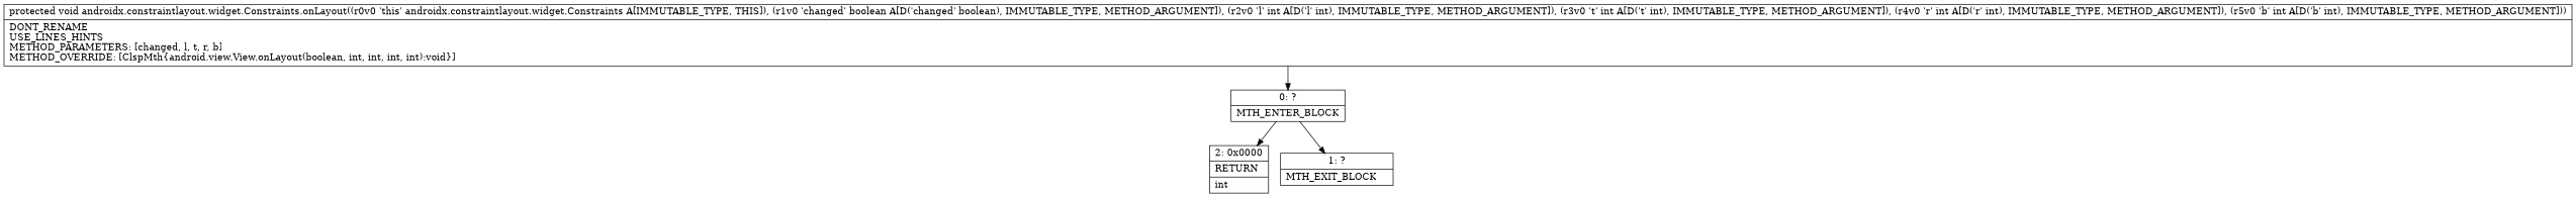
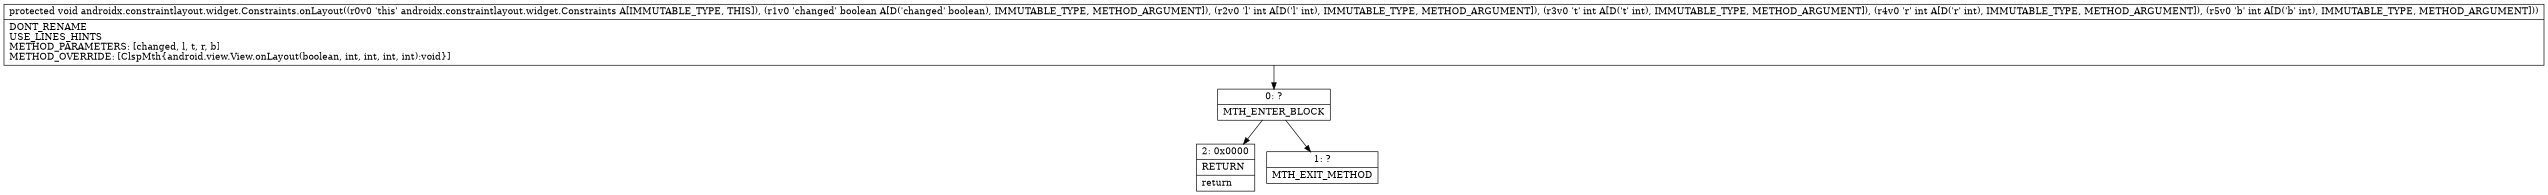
  digraph {
    node [shape=record]
    n1 [label="{0\:\ ?|MTH_ENTER_BLOCK\l}"]
-   n2 [label="{2\:\ 0x0000|RETURN\l|int\l}"]
-   n3 [label="{1\:\ ?|MTH_EXIT_BLOCK\l}"]
+   n2 [label="{2\:\ 0x0000|RETURN\l|return\l}"]
+   n3 [label="{1\:\ ?|MTH_EXIT_METHOD\l}"]
    n4 [label="{protected void androidx.constraintlayout.widget.Constraints.onLayout((r0v0 'this' androidx.constraintlayout.widget.Constraints A[IMMUTABLE_TYPE, THIS]), (r1v0 'changed' boolean A[D('changed' boolean), IMMUTABLE_TYPE, METHOD_ARGUMENT]), (r2v0 'l' int A[D('l' int), IMMUTABLE_TYPE, METHOD_ARGUMENT]), (r3v0 't' int A[D('t' int), IMMUTABLE_TYPE, METHOD_ARGUMENT]), (r4v0 'r' int A[D('r' int), IMMUTABLE_TYPE, METHOD_ARGUMENT]), (r5v0 'b' int A[D('b' int), IMMUTABLE_TYPE, METHOD_ARGUMENT]))  | DONT_RENAME\lUSE_LINES_HINTS\lMETHOD_PARAMETERS: [changed, l, t, r, b]\lMETHOD_OVERRIDE: [ClspMth\{android.view.View.onLayout(boolean, int, int, int, int):void\}]\l}"]
    n1 -> n2
    n1 -> n3
    n4 -> n1
  }
